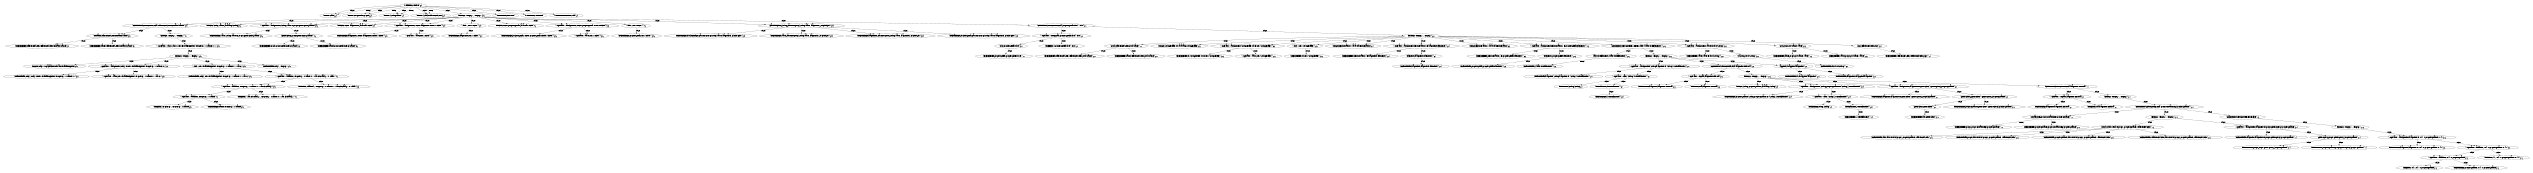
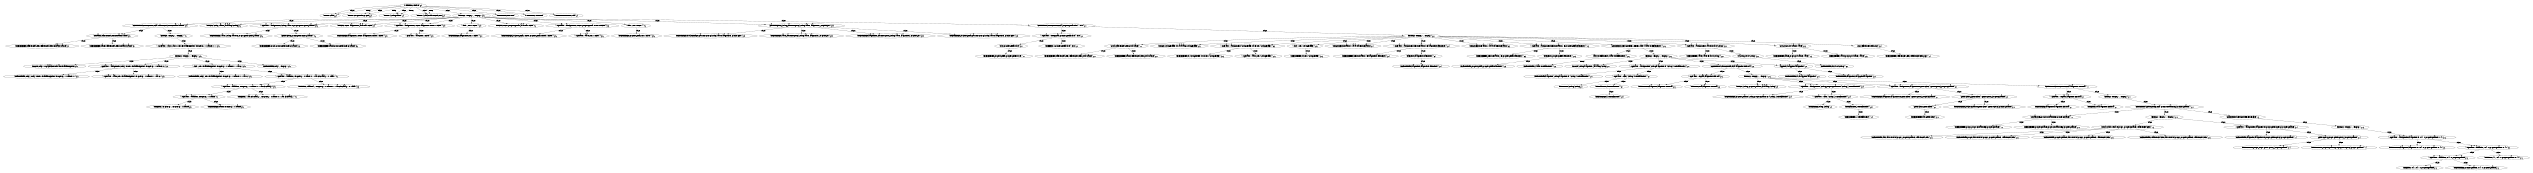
  digraph {
    n1 [label=<(METHOD,resolve)<SUB>589</SUB>>]
    n2 [label=<(PARAM,this)<SUB>589</SUB>>]
    n3 [label=<(PARAM,Properties props)<SUB>589</SUB>>]
    n4 [label=<(PARAM,String name)<SUB>589</SUB>>]
    n5 [label=<(PARAM,Stack referencesSeen)<SUB>589</SUB>>]
    n6 [label=<(BLOCK,&lt;empty&gt;,&lt;empty&gt;)<SUB>590</SUB>>]
    n7 [label=<(MODIFIER,PRIVATE)>]
    n8 [label=<(MODIFIER,VIRTUAL)>]
    n9 [label=<(METHOD_RETURN,void)<SUB>589</SUB>>]
    n10 [label=<(CONTROL_STRUCTURE,IF,if (referencesSeen.contains(name)))<SUB>591</SUB>>]
    n11 [label=<(LOCAL,String value: java.lang.String)<SUB>596</SUB>>]
    n12 [label=<(&lt;operator&gt;.assignment,String value = props.getProperty(name))<SUB>596</SUB>>]
    n13 [label=<(LOCAL,Vector fragments: java.util.Vector)<SUB>597</SUB>>]
    n14 [label=<(&lt;operator&gt;.assignment,Vector fragments = new Vector())<SUB>597</SUB>>]
    n15 [label=<(&lt;init&gt;,new Vector())<SUB>597</SUB>>]
    n16 [label=<(LOCAL,Vector propertyRefs: java.util.Vector)<SUB>598</SUB>>]
    n17 [label=<(&lt;operator&gt;.assignment,Vector propertyRefs = new Vector())<SUB>598</SUB>>]
    n18 [label=<(&lt;init&gt;,new Vector())<SUB>598</SUB>>]
    n19 [label=<(parsePropertyString,parsePropertyString(value, fragments, propertyR...)<SUB>599</SUB>>]
    n20 [label=<(CONTROL_STRUCTURE,IF,if (propertyRefs.size() != 0))<SUB>601</SUB>>]
    n21 [label=<(contains,referencesSeen.contains(name))<SUB>591</SUB>>]
    n22 [label=<(BLOCK,&lt;empty&gt;,&lt;empty&gt;)<SUB>591</SUB>>]
    n23 [label=<(IDENTIFIER,value,String value = props.getProperty(name))<SUB>596</SUB>>]
    n24 [label=<(getProperty,props.getProperty(name))<SUB>596</SUB>>]
    n25 [label=<(IDENTIFIER,fragments,Vector fragments = new Vector())<SUB>597</SUB>>]
    n26 [label=<(&lt;operator&gt;.alloc,new Vector())<SUB>597</SUB>>]
    n27 [label=<(IDENTIFIER,fragments,new Vector())<SUB>597</SUB>>]
    n28 [label=<(IDENTIFIER,propertyRefs,Vector propertyRefs = new Vector())<SUB>598</SUB>>]
    n29 [label=<(&lt;operator&gt;.alloc,new Vector())<SUB>598</SUB>>]
    n30 [label=<(IDENTIFIER,propertyRefs,new Vector())<SUB>598</SUB>>]
    n31 [label=<(IDENTIFIER,ProjectHelper,parsePropertyString(value, fragments, propertyR...)<SUB>599</SUB>>]
    n32 [label=<(IDENTIFIER,value,parsePropertyString(value, fragments, propertyR...)<SUB>599</SUB>>]
    n33 [label=<(IDENTIFIER,fragments,parsePropertyString(value, fragments, propertyR...)<SUB>599</SUB>>]
    n34 [label=<(IDENTIFIER,propertyRefs,parsePropertyString(value, fragments, propertyR...)<SUB>599</SUB>>]
    n35 [label=<(&lt;operator&gt;.notEquals,propertyRefs.size() != 0)<SUB>601</SUB>>]
    n36 [label=<(BLOCK,&lt;empty&gt;,&lt;empty&gt;)<SUB>601</SUB>>]
    n37 [label=<(IDENTIFIER,referencesSeen,referencesSeen.contains(name))<SUB>591</SUB>>]
    n38 [label=<(IDENTIFIER,name,referencesSeen.contains(name))<SUB>591</SUB>>]
    n39 [label=<(&lt;operator&gt;.throw,throw new BuildException(&quot;Property &quot; + name + &quot;...)<SUB>592</SUB>>]
    n40 [label=<(BLOCK,&lt;empty&gt;,&lt;empty&gt;)<SUB>592</SUB>>]
    n41 [label=<(LOCAL,$obj7: org.apache.tools.ant.BuildException)<SUB>592</SUB>>]
    n42 [label=<(&lt;operator&gt;.assignment,$obj7 = new BuildException(&quot;Property &quot; + name +...)<SUB>592</SUB>>]
    n43 [label=<(&lt;init&gt;,new BuildException(&quot;Property &quot; + name + &quot; was c...)<SUB>592</SUB>>]
    n44 [label=<(IDENTIFIER,$obj7,&lt;empty&gt;)<SUB>592</SUB>>]
    n45 [label=<(IDENTIFIER,$obj7,$obj7 = new BuildException(&quot;Property &quot; + name +...)<SUB>592</SUB>>]
    n46 [label=<(&lt;operator&gt;.alloc,new BuildException(&quot;Property &quot; + name + &quot; was c...)<SUB>592</SUB>>]
    n47 [label=<(IDENTIFIER,$obj7,new BuildException(&quot;Property &quot; + name + &quot; was c...)<SUB>592</SUB>>]
    n48 [label=<(&lt;operator&gt;.addition,&quot;Property &quot; + name + &quot; was circularly &quot; + &quot;defi...)<SUB>592</SUB>>]
    n49 [label=<(&lt;operator&gt;.addition,&quot;Property &quot; + name + &quot; was circularly &quot;)<SUB>592</SUB>>]
    n50 [label=<(LITERAL,&quot;defined.&quot;,&quot;Property &quot; + name + &quot; was circularly &quot; + &quot;defi...)<SUB>593</SUB>>]
    n51 [label=<(&lt;operator&gt;.addition,&quot;Property &quot; + name)<SUB>592</SUB>>]
    n52 [label=<(LITERAL,&quot; was circularly &quot;,&quot;Property &quot; + name + &quot; was circularly &quot;)<SUB>592</SUB>>]
    n53 [label=<(LITERAL,&quot;Property &quot;,&quot;Property &quot; + name)<SUB>592</SUB>>]
    n54 [label=<(IDENTIFIER,name,&quot;Property &quot; + name)<SUB>592</SUB>>]
    n55 [label=<(IDENTIFIER,props,props.getProperty(name))<SUB>596</SUB>>]
    n56 [label=<(IDENTIFIER,name,props.getProperty(name))<SUB>596</SUB>>]
    n57 [label=<(size,propertyRefs.size())<SUB>601</SUB>>]
    n58 [label=<(LITERAL,0,propertyRefs.size() != 0)<SUB>601</SUB>>]
    n59 [label=<(push,referencesSeen.push(name))<SUB>602</SUB>>]
    n60 [label=<(LOCAL,StringBuffer sb: java.lang.StringBuffer)<SUB>603</SUB>>]
    n61 [label=<(&lt;operator&gt;.assignment,StringBuffer sb = new StringBuffer())<SUB>603</SUB>>]
    n62 [label=<(&lt;init&gt;,new StringBuffer())<SUB>603</SUB>>]
    n63 [label=<(LOCAL,Enumeration i: java.util.Enumeration)<SUB>604</SUB>>]
    n64 [label=<(&lt;operator&gt;.assignment,Enumeration i = fragments.elements())<SUB>604</SUB>>]
    n65 [label=<(LOCAL,Enumeration j: java.util.Enumeration)<SUB>605</SUB>>]
    n66 [label=<(&lt;operator&gt;.assignment,Enumeration j = propertyRefs.elements())<SUB>605</SUB>>]
    n67 [label=<(CONTROL_STRUCTURE,WHILE,while (i.hasMoreElements()))<SUB>606</SUB>>]
    n68 [label=<(&lt;operator&gt;.assignment,value = sb.toString())<SUB>622</SUB>>]
    n69 [label=<(put,props.put(name, value))<SUB>623</SUB>>]
    n70 [label=<(pop,referencesSeen.pop())<SUB>624</SUB>>]
    n71 [label=<(IDENTIFIER,propertyRefs,propertyRefs.size())<SUB>601</SUB>>]
    n72 [label=<(IDENTIFIER,referencesSeen,referencesSeen.push(name))<SUB>602</SUB>>]
    n73 [label=<(IDENTIFIER,name,referencesSeen.push(name))<SUB>602</SUB>>]
    n74 [label=<(IDENTIFIER,sb,StringBuffer sb = new StringBuffer())<SUB>603</SUB>>]
    n75 [label=<(&lt;operator&gt;.alloc,new StringBuffer())<SUB>603</SUB>>]
    n76 [label=<(IDENTIFIER,sb,new StringBuffer())<SUB>603</SUB>>]
    n77 [label=<(IDENTIFIER,i,Enumeration i = fragments.elements())<SUB>604</SUB>>]
    n78 [label=<(elements,fragments.elements())<SUB>604</SUB>>]
    n79 [label=<(IDENTIFIER,j,Enumeration j = propertyRefs.elements())<SUB>605</SUB>>]
    n80 [label=<(elements,propertyRefs.elements())<SUB>605</SUB>>]
    n81 [label=<(hasMoreElements,i.hasMoreElements())<SUB>606</SUB>>]
    n82 [label=<(BLOCK,&lt;empty&gt;,&lt;empty&gt;)<SUB>606</SUB>>]
    n83 [label=<(IDENTIFIER,value,value = sb.toString())<SUB>622</SUB>>]
    n84 [label=<(toString,sb.toString())<SUB>622</SUB>>]
    n85 [label=<(IDENTIFIER,name,props.put(name, value))<SUB>623</SUB>>]
    n86 [label=<(IDENTIFIER,value,props.put(name, value))<SUB>623</SUB>>]
    n87 [label=<(IDENTIFIER,referencesSeen,referencesSeen.pop())<SUB>624</SUB>>]
    n88 [label=<(IDENTIFIER,fragments,fragments.elements())<SUB>604</SUB>>]
    n89 [label=<(IDENTIFIER,propertyRefs,propertyRefs.elements())<SUB>605</SUB>>]
    n90 [label=<(IDENTIFIER,i,i.hasMoreElements())<SUB>606</SUB>>]
+   n91 [label=<(LOCAL,String fragment: java.lang.String)<SUB>607</SUB>>]
    n92 [label=<(&lt;operator&gt;.assignment,String fragment = (String) i.nextElement())<SUB>607</SUB>>]
    n93 [label=<(CONTROL_STRUCTURE,IF,if (fragment == null))<SUB>608</SUB>>]
    n94 [label=<(append,sb.append(fragment))<SUB>620</SUB>>]
    n95 [label=<(IDENTIFIER,fragment,String fragment = (String) i.nextElement())<SUB>607</SUB>>]
    n96 [label=<(&lt;operator&gt;.cast,(String) i.nextElement())<SUB>607</SUB>>]
    n97 [label=<(&lt;operator&gt;.equals,fragment == null)<SUB>608</SUB>>]
    n98 [label=<(BLOCK,&lt;empty&gt;,&lt;empty&gt;)<SUB>608</SUB>>]
    n99 [label=<(IDENTIFIER,sb,sb.append(fragment))<SUB>620</SUB>>]
    n100 [label=<(IDENTIFIER,fragment,sb.append(fragment))<SUB>620</SUB>>]
    n101 [label=<(TYPE_REF,String,String)<SUB>607</SUB>>]
    n102 [label=<(nextElement,i.nextElement())<SUB>607</SUB>>]
    n103 [label=<(IDENTIFIER,i,i.nextElement())<SUB>609</SUB>>]
    n104 [label=<(IDENTIFIER,fragment,fragment == null)<SUB>608</SUB>>]
    n105 [label=<(LITERAL,null,fragment == null)<SUB>608</SUB>>]
    n106 [label=<(LOCAL,String propertyName: java.lang.String)<SUB>609</SUB>>]
    n107 [label=<(&lt;operator&gt;.assignment,String propertyName = (String) j.nextElement())<SUB>609</SUB>>]
    n108 [label=<(&lt;operator&gt;.assignment,fragment = getProject().getProperty(propertyName))<SUB>610</SUB>>]
    n109 [label=<(CONTROL_STRUCTURE,IF,if (fragment == null))<SUB>611</SUB>>]
    n110 [label=<(IDENTIFIER,propertyName,String propertyName = (String) j.nextElement())<SUB>609</SUB>>]
    n111 [label=<(&lt;operator&gt;.cast,(String) j.nextElement())<SUB>609</SUB>>]
    n112 [label=<(IDENTIFIER,fragment,fragment = getProject().getProperty(propertyName))<SUB>610</SUB>>]
    n113 [label=<(getProperty,getProject().getProperty(propertyName))<SUB>610</SUB>>]
    n114 [label=<(&lt;operator&gt;.equals,fragment == null)<SUB>611</SUB>>]
    n115 [label=<(BLOCK,&lt;empty&gt;,&lt;empty&gt;)<SUB>611</SUB>>]
    n116 [label=<(TYPE_REF,String,String)<SUB>609</SUB>>]
    n117 [label=<(nextElement,j.nextElement())<SUB>609</SUB>>]
    n118 [label=<(IDENTIFIER,j,j.nextElement())<SUB>609</SUB>>]
    n119 [label=<(getProject,getProject())<SUB>610</SUB>>]
    n120 [label=<(IDENTIFIER,propertyName,getProject().getProperty(propertyName))<SUB>610</SUB>>]
    n121 [label=<(IDENTIFIER,this,getProject())<SUB>610</SUB>>]
    n122 [label=<(IDENTIFIER,fragment,fragment == null)<SUB>611</SUB>>]
    n123 [label=<(LITERAL,null,fragment == null)<SUB>611</SUB>>]
    n124 [label=<(CONTROL_STRUCTURE,IF,if (props.containsKey(propertyName)))<SUB>612</SUB>>]
    n125 [label=<(containsKey,props.containsKey(propertyName))<SUB>612</SUB>>]
    n126 [label=<(BLOCK,&lt;empty&gt;,&lt;empty&gt;)<SUB>612</SUB>>]
    n127 [label=<(CONTROL_STRUCTURE,ELSE,else)<SUB>615</SUB>>]
    n128 [label=<(IDENTIFIER,props,props.containsKey(propertyName))<SUB>612</SUB>>]
    n129 [label=<(IDENTIFIER,propertyName,props.containsKey(propertyName))<SUB>612</SUB>>]
    n130 [label=<(resolve,this.resolve(props, propertyName, referencesSeen))<SUB>613</SUB>>]
    n131 [label=<(&lt;operator&gt;.assignment,fragment = props.getProperty(propertyName))<SUB>614</SUB>>]
    n132 [label=<(BLOCK,&lt;empty&gt;,&lt;empty&gt;)<SUB>615</SUB>>]
    n133 [label=<(IDENTIFIER,this,this.resolve(props, propertyName, referencesSeen))<SUB>613</SUB>>]
    n134 [label=<(IDENTIFIER,props,this.resolve(props, propertyName, referencesSeen))<SUB>613</SUB>>]
    n135 [label=<(IDENTIFIER,propertyName,this.resolve(props, propertyName, referencesSeen))<SUB>613</SUB>>]
    n136 [label=<(IDENTIFIER,referencesSeen,this.resolve(props, propertyName, referencesSeen))<SUB>613</SUB>>]
    n137 [label=<(IDENTIFIER,fragment,fragment = props.getProperty(propertyName))<SUB>614</SUB>>]
    n138 [label=<(getProperty,props.getProperty(propertyName))<SUB>614</SUB>>]
    n139 [label=<(IDENTIFIER,props,props.getProperty(propertyName))<SUB>614</SUB>>]
    n140 [label=<(IDENTIFIER,propertyName,props.getProperty(propertyName))<SUB>614</SUB>>]
    n141 [label=<(&lt;operator&gt;.assignment,fragment = &quot;${&quot; + propertyName + &quot;}&quot;)<SUB>616</SUB>>]
    n142 [label=<(IDENTIFIER,fragment,fragment = &quot;${&quot; + propertyName + &quot;}&quot;)<SUB>616</SUB>>]
    n143 [label=<(&lt;operator&gt;.addition,&quot;${&quot; + propertyName + &quot;}&quot;)<SUB>616</SUB>>]
    n144 [label=<(&lt;operator&gt;.addition,&quot;${&quot; + propertyName)<SUB>616</SUB>>]
    n145 [label=<(LITERAL,&quot;}&quot;,&quot;${&quot; + propertyName + &quot;}&quot;)<SUB>616</SUB>>]
    n146 [label=<(LITERAL,&quot;${&quot;,&quot;${&quot; + propertyName)<SUB>616</SUB>>]
    n147 [label=<(IDENTIFIER,propertyName,&quot;${&quot; + propertyName)<SUB>616</SUB>>]
    n148 [label=<(IDENTIFIER,sb,sb.toString())<SUB>622</SUB>>]
    n1 -> n2 [label="AST: "]
    n1 -> n2 [label="DDG: "]
    n1 -> n3 [label="AST: "]
    n1 -> n3 [label="DDG: "]
    n1 -> n4 [label="AST: "]
    n1 -> n4 [label="DDG: "]
    n1 -> n5 [label="AST: "]
    n1 -> n5 [label="DDG: "]
    n1 -> n6 [label="AST: "]
    n1 -> n7 [label="AST: "]
    n1 -> n8 [label="AST: "]
    n1 -> n9 [label="AST: "]
    n6 -> n10 [label="AST: "]
    n6 -> n11 [label="AST: "]
    n6 -> n12 [label="AST: "]
    n6 -> n13 [label="AST: "]
    n6 -> n14 [label="AST: "]
    n6 -> n15 [label="AST: "]
    n6 -> n16 [label="AST: "]
    n6 -> n17 [label="AST: "]
    n6 -> n18 [label="AST: "]
    n6 -> n19 [label="AST: "]
    n6 -> n20 [label="AST: "]
    n10 -> n21 [label="AST: "]
    n10 -> n22 [label="AST: "]
    n12 -> n23 [label="AST: "]
    n12 -> n24 [label="AST: "]
    n14 -> n25 [label="AST: "]
    n14 -> n26 [label="AST: "]
    n15 -> n27 [label="AST: "]
    n17 -> n28 [label="AST: "]
    n17 -> n29 [label="AST: "]
    n18 -> n30 [label="AST: "]
    n19 -> n31 [label="AST: "]
    n19 -> n32 [label="AST: "]
    n19 -> n33 [label="AST: "]
    n19 -> n34 [label="AST: "]
    n20 -> n35 [label="AST: "]
    n20 -> n36 [label="AST: "]
    n21 -> n37 [label="AST: "]
    n21 -> n38 [label="AST: "]
    n22 -> n39 [label="AST: "]
    n24 -> n55 [label="AST: "]
    n24 -> n56 [label="AST: "]
    n35 -> n57 [label="AST: "]
    n35 -> n58 [label="AST: "]
    n36 -> n59 [label="AST: "]
    n36 -> n60 [label="AST: "]
    n36 -> n61 [label="AST: "]
    n36 -> n62 [label="AST: "]
    n36 -> n63 [label="AST: "]
    n36 -> n64 [label="AST: "]
    n36 -> n65 [label="AST: "]
    n36 -> n66 [label="AST: "]
    n36 -> n67 [label="AST: "]
    n36 -> n68 [label="AST: "]
    n36 -> n69 [label="AST: "]
    n36 -> n70 [label="AST: "]
    n39 -> n40 [label="AST: "]
    n40 -> n41 [label="AST: "]
    n40 -> n42 [label="AST: "]
    n40 -> n43 [label="AST: "]
    n40 -> n44 [label="AST: "]
    n42 -> n45 [label="AST: "]
    n42 -> n46 [label="AST: "]
    n43 -> n47 [label="AST: "]
    n43 -> n48 [label="AST: "]
    n48 -> n49 [label="AST: "]
    n48 -> n50 [label="AST: "]
    n49 -> n51 [label="AST: "]
    n49 -> n52 [label="AST: "]
    n51 -> n53 [label="AST: "]
    n51 -> n54 [label="AST: "]
    n57 -> n71 [label="AST: "]
    n59 -> n72 [label="AST: "]
    n59 -> n73 [label="AST: "]
    n61 -> n74 [label="AST: "]
    n61 -> n75 [label="AST: "]
    n62 -> n76 [label="AST: "]
    n64 -> n77 [label="AST: "]
    n64 -> n78 [label="AST: "]
    n66 -> n79 [label="AST: "]
    n66 -> n80 [label="AST: "]
    n67 -> n81 [label="AST: "]
    n67 -> n82 [label="AST: "]
    n68 -> n83 [label="AST: "]
    n68 -> n84 [label="AST: "]
    n69 -> n85 [label="AST: "]
    n69 -> n86 [label="AST: "]
    n70 -> n87 [label="AST: "]
    n78 -> n88 [label="AST: "]
    n80 -> n89 [label="AST: "]
    n81 -> n90 [label="DDG: "]
+   n82 -> n91 [label="AST: "]
    n82 -> n92 [label="AST: "]
    n82 -> n93 [label="AST: "]
    n82 -> n94 [label="AST: "]
    n84 -> n148 [label="AST: "]
    n92 -> n95 [label="AST: "]
    n92 -> n96 [label="AST: "]
    n93 -> n97 [label="AST: "]
    n93 -> n98 [label="AST: "]
    n94 -> n99 [label="AST: "]
    n94 -> n100 [label="AST: "]
    n96 -> n101 [label="AST: "]
    n96 -> n102 [label="AST: "]
    n97 -> n104 [label="AST: "]
    n97 -> n105 [label="AST: "]
    n98 -> n106 [label="AST: "]
    n98 -> n107 [label="AST: "]
    n98 -> n108 [label="AST: "]
    n98 -> n109 [label="AST: "]
    n102 -> n103 [label="AST: "]
    n107 -> n110 [label="AST: "]
    n107 -> n111 [label="AST: "]
    n108 -> n112 [label="AST: "]
    n108 -> n113 [label="AST: "]
    n109 -> n114 [label="AST: "]
    n109 -> n115 [label="AST: "]
    n111 -> n116 [label="AST: "]
    n111 -> n117 [label="AST: "]
    n113 -> n119 [label="AST: "]
    n113 -> n120 [label="AST: "]
    n114 -> n122 [label="AST: "]
    n114 -> n123 [label="AST: "]
    n115 -> n124 [label="AST: "]
    n117 -> n118 [label="AST: "]
    n119 -> n121 [label="AST: "]
    n124 -> n125 [label="AST: "]
    n124 -> n126 [label="AST: "]
    n124 -> n127 [label="AST: "]
-   n125 -> n128 [label="DDG: "]
+   n125 -> n128 [label="AST: "]
    n125 -> n129 [label="AST: "]
    n126 -> n130 [label="AST: "]
    n126 -> n131 [label="AST: "]
    n127 -> n132 [label="AST: "]
    n130 -> n133 [label="AST: "]
    n130 -> n134 [label="AST: "]
    n130 -> n135 [label="AST: "]
    n130 -> n136 [label="AST: "]
    n131 -> n137 [label="AST: "]
    n131 -> n138 [label="AST: "]
    n132 -> n141 [label="AST: "]
    n138 -> n139 [label="AST: "]
    n138 -> n140 [label="AST: "]
    n141 -> n142 [label="AST: "]
    n141 -> n143 [label="AST: "]
    n143 -> n144 [label="AST: "]
    n143 -> n145 [label="AST: "]
    n144 -> n146 [label="AST: "]
    n144 -> n147 [label="AST: "]
  }
